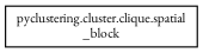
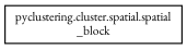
  digraph {
    rankdir=TB
    fontname="EB Garamond"
-   n1 [color=black fillcolor=white fontname="EB Garamond" fontsize=10 height=0.2 label="pyclustering.cluster.clique.spatial\l_block" shape=record style=filled width=0.4]
+   n1 [color=black fillcolor=white fontname="EB Garamond" fontsize=10 height=0.2 label="pyclustering.cluster.spatial.spatial\l_block" shape=record style=filled width=0.4]
  }
